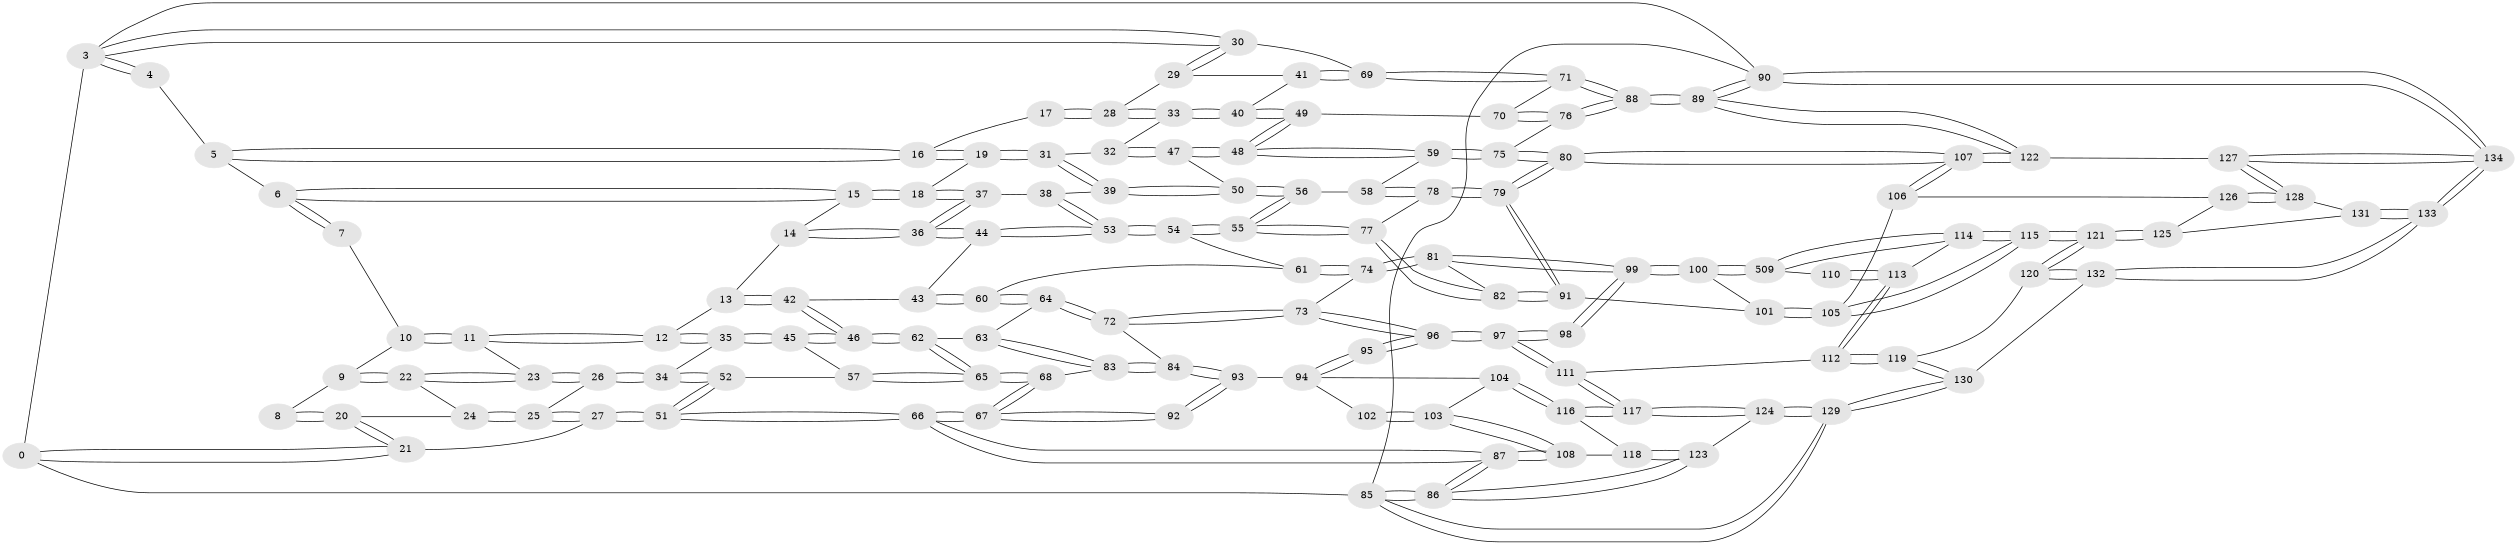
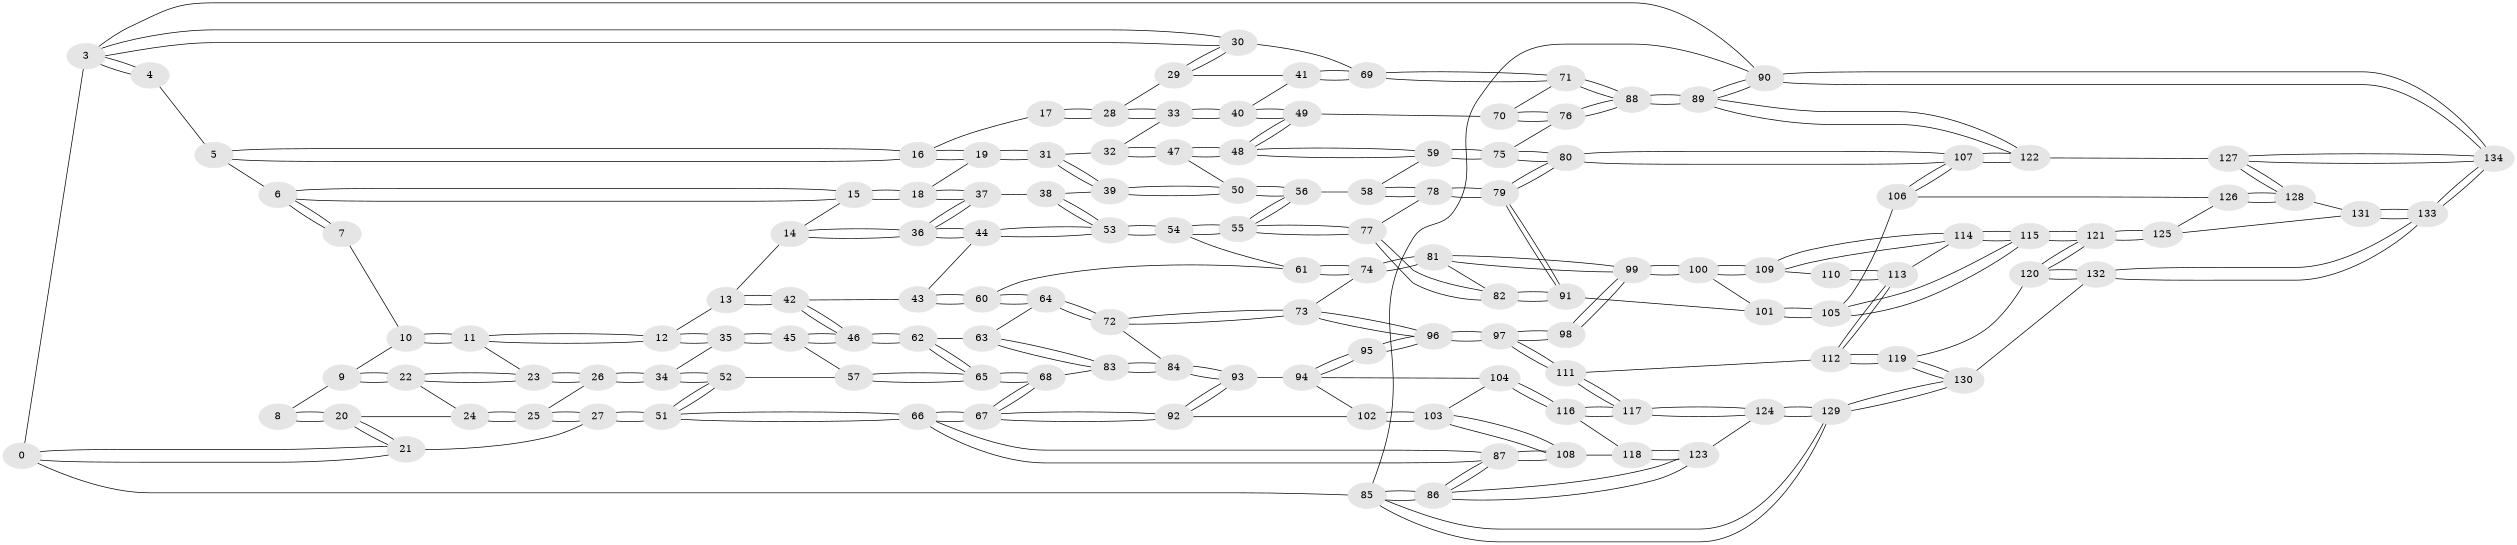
  graph {
    rankdir=LR
    node [color=gray90 style=filled]
    n1 [label=0]
    3
    21
    85
    8
    9
    20
    4
    30
    90
    27
    86
    129
    5
    69
    134
    6
    16
    17
    28
    7
    15
    19
    10
    18
    11
    22
    24
    23
    12
    13
    35
    26
    14
    42
    45
    36
    43
    46
    37
    44
    31
    29
    33
    38
    32
    39
    25
    51
    34
    52
    66
    41
    40
    71
    47
    50
    48
    49
    57
    53
    54
    56
    70
    60
    62
    61
    64
    65
    63
    59
    75
    76
    58
    67
    87
    55
    77
    74
    78
    82
    68
    79
    80
    72
    81
    83
    84
    73
    92
    108
    93
    102
    88
    89
    96
    97
    99
    107
    91
    101
    122
    100
    94
    123
    130
    124
    118
    127
    105
    103
    95
    104
    116
    98
    111
    112
    117
-   109 [label=509]
+   109
    110
    114
    106
    115
    126
    121
    128
    113
    119
    120
    125
    132
    133
    131
    n1 -- 3
    n1 -- 21
    n1 -- 21
    n1 -- 85
    3 -- 4
    3 -- 4
    3 -- 30
    3 -- 30
    3 -- 90
    21 -- 27
    85 -- 90
    85 -- 86
    85 -- 86
    85 -- 129
    85 -- 129
    8 -- 9
    8 -- 20
    8 -- 20
    9 -- 10
    9 -- 22
    9 -- 22
    20 -- 21
    20 -- 21
    20 -- 24
    4 -- 5
    30 -- 69
    90 -- 134
    90 -- 134
    27 -- 51
    27 -- 51
    86 -- 87
    86 -- 87
    86 -- 123
    86 -- 123
    129 -- 130
    129 -- 130
    5 -- 6
    5 -- 16
    5 -- 16
    69 -- 71
    69 -- 71
    6 -- 7
    6 -- 7
    6 -- 15
    6 -- 15
    16 -- 17
    16 -- 19
    16 -- 19
    17 -- 28
    17 -- 28
    28 -- 29
    28 -- 33
    28 -- 33
    7 -- 10
    15 -- 18
    15 -- 18
    19 -- 31
    19 -- 31
    10 -- 11
    10 -- 11
    18 -- 19
    18 -- 37
    18 -- 37
    11 -- 23
    11 -- 12
    11 -- 12
    22 -- 24
    22 -- 23
    22 -- 23
    24 -- 25
    24 -- 25
    23 -- 26
    23 -- 26
    12 -- 13
    12 -- 35
    12 -- 35
    13 -- 14
    13 -- 42
    13 -- 42
    35 -- 45
    35 -- 45
    26 -- 34
    26 -- 34
    14 -- 15
    14 -- 36
    14 -- 36
    42 -- 43
    42 -- 46
    42 -- 46
    45 -- 46
    45 -- 46
    45 -- 57
    36 -- 37
    36 -- 37
    36 -- 44
    36 -- 44
    43 -- 44
    43 -- 60
    43 -- 60
    46 -- 62
    46 -- 62
    37 -- 38
    44 -- 53
    44 -- 53
    31 -- 32
    31 -- 39
    31 -- 39
    29 -- 30
    29 -- 30
    29 -- 41
    33 -- 40
    33 -- 40
    38 -- 39
    38 -- 53
    38 -- 53
    32 -- 33
    32 -- 47
    32 -- 47
    39 -- 50
    39 -- 50
    25 -- 27
    25 -- 27
    25 -- 26
    51 -- 52
    51 -- 52
    51 -- 66
    51 -- 66
    34 -- 35
    34 -- 52
    34 -- 52
    52 -- 57
    66 -- 67
    66 -- 67
    66 -- 87
    66 -- 87
    41 -- 69
    41 -- 69
    40 -- 41
    40 -- 49
    40 -- 49
    71 -- 88
    71 -- 88
    47 -- 50
    47 -- 48
    47 -- 48
    50 -- 56
    50 -- 56
    48 -- 49
    48 -- 49
    48 -- 59
    48 -- 59
    49 -- 70
    57 -- 65
    57 -- 65
    53 -- 54
    53 -- 54
    54 -- 61
    54 -- 55
    54 -- 55
    56 -- 58
    70 -- 71
    70 -- 76
    70 -- 76
    60 -- 61
    60 -- 64
    60 -- 64
    62 -- 65
    62 -- 65
    62 -- 63
    61 -- 74
    61 -- 74
    64 -- 72
    64 -- 72
    65 -- 68
    65 -- 68
    63 -- 64
    63 -- 83
    63 -- 83
    59 -- 75
    59 -- 75
    75 -- 76
    75 -- 80
    75 -- 80
    76 -- 88
    76 -- 88
    58 -- 59
    58 -- 78
    58 -- 78
    67 -- 68
    67 -- 68
    67 -- 92
    67 -- 92
    87 -- 108
    87 -- 108
    55 -- 56
    55 -- 56
    55 -- 77
    55 -- 77
    77 -- 78
    77 -- 82
    77 -- 82
    74 -- 81
    74 -- 81
    78 -- 79
    78 -- 79
    82 -- 91
    82 -- 91
    68 -- 83
    79 -- 80
    79 -- 80
    79 -- 91
    79 -- 91
    80 -- 107
    80 -- 107
    72 -- 84
    72 -- 73
    72 -- 73
    81 -- 82
    81 -- 99
    81 -- 99
    83 -- 84
    83 -- 84
    84 -- 93
    84 -- 93
    73 -- 74
    73 -- 96
    73 -- 96
    92 -- 93
    92 -- 93
+   92 -- 102
    108 -- 118
    93 -- 94
    102 -- 103
    102 -- 103
    88 -- 89
    88 -- 89
    89 -- 90
    89 -- 90
    89 -- 122
    89 -- 122
    96 -- 97
    96 -- 97
    97 -- 98
    97 -- 98
    97 -- 111
    97 -- 111
    99 -- 100
    99 -- 100
    107 -- 122
    107 -- 122
    91 -- 101
    101 -- 105
    101 -- 105
    122 -- 127
    100 -- 101
    100 -- 109
    100 -- 109
    94 -- 102
    94 -- 95
    94 -- 95
    94 -- 104
    123 -- 124
    130 -- 132
    124 -- 129
    124 -- 129
    118 -- 123
    118 -- 123
    127 -- 134
    127 -- 134
    127 -- 128
    127 -- 128
    105 -- 106
    105 -- 115
    105 -- 115
    103 -- 108
    103 -- 108
    103 -- 104
    95 -- 96
    95 -- 96
    104 -- 116
    104 -- 116
    116 -- 118
    116 -- 117
    116 -- 117
    98 -- 99
    98 -- 99
    111 -- 112
    111 -- 117
    111 -- 117
    112 -- 113
    112 -- 113
    112 -- 119
    112 -- 119
    117 -- 124
    117 -- 124
    109 -- 110
    109 -- 114
    109 -- 114
    110 -- 113
    110 -- 113
    114 -- 115
    114 -- 115
    106 -- 107
    106 -- 107
    106 -- 126
    115 -- 121
    115 -- 121
    126 -- 128
    126 -- 128
    121 -- 125
    121 -- 125
    128 -- 131
    113 -- 114
    119 -- 130
    119 -- 130
    119 -- 120
    120 -- 121
    120 -- 121
    120 -- 132
    120 -- 132
    125 -- 126
    125 -- 131
    132 -- 133
    132 -- 133
    133 -- 134
    133 -- 134
    131 -- 133
    131 -- 133
  }
